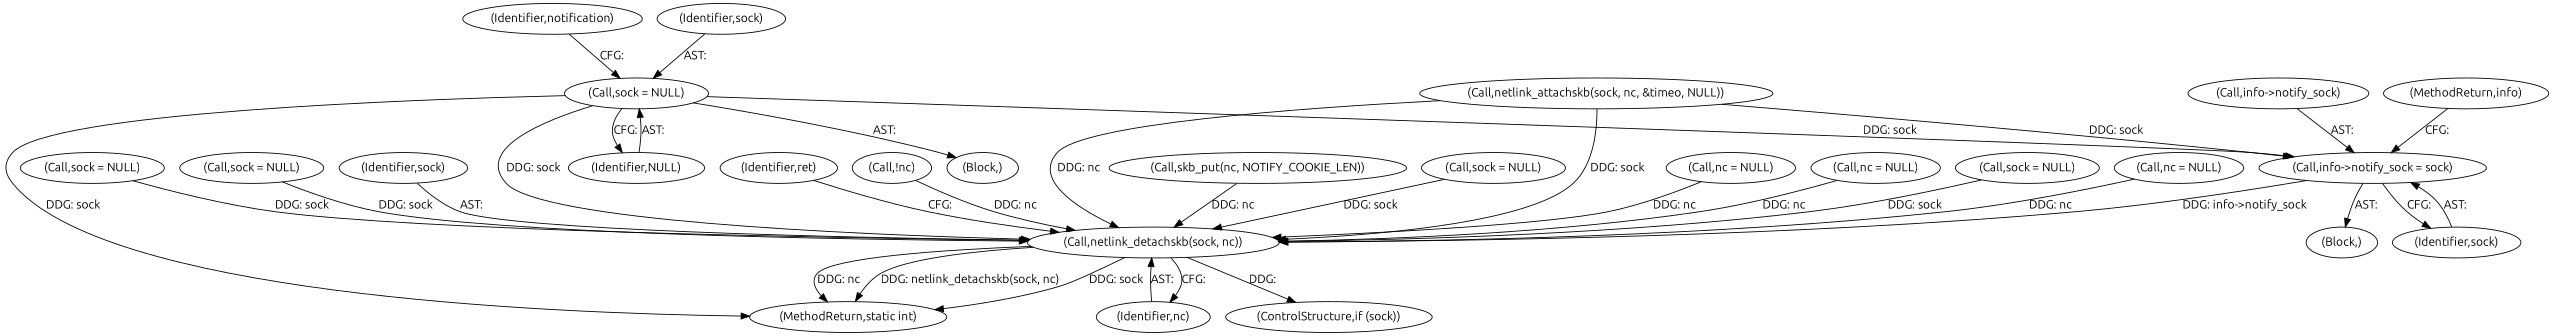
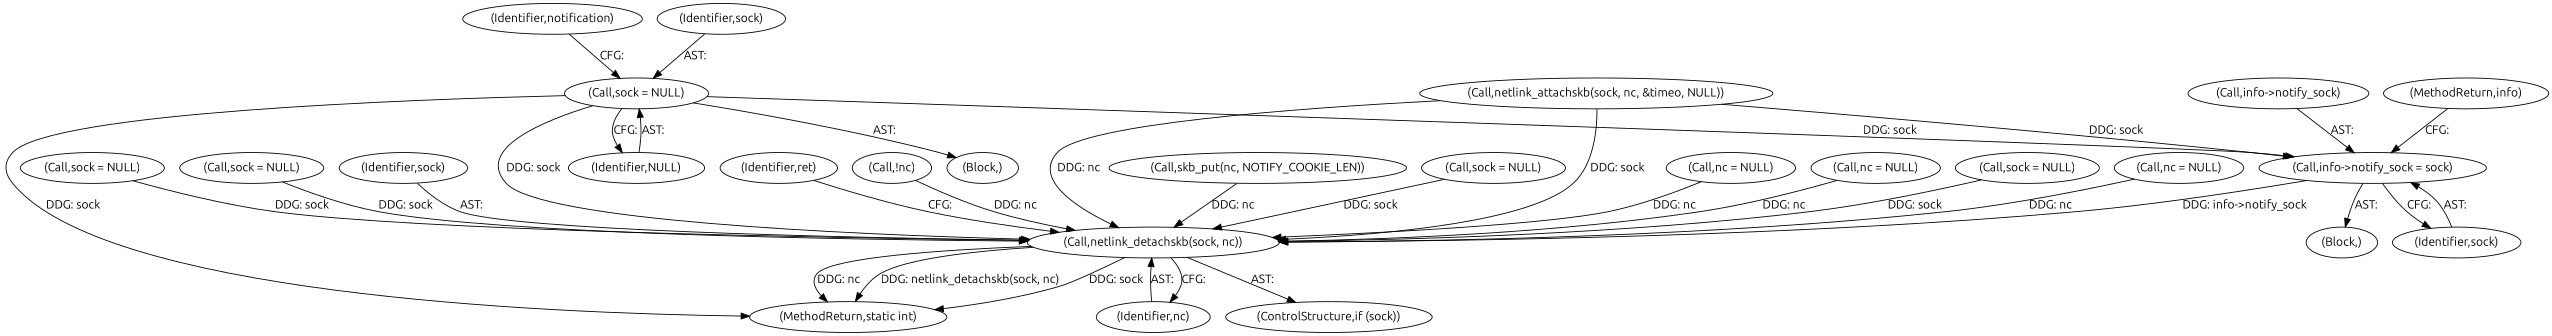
  digraph {
    fontname=Ubuntu
    node [fontname=Ubuntu]
    edge [fontname=Ubuntu]
    n1 [label="(Call,sock = NULL)"]
    n2 [label="(Call,info->notify_sock = sock)"]
    n3 [label="(Call,netlink_detachskb(sock, nc))"]
    n4 [label="(MethodReturn,static int)"]
    n5 [label="(Identifier,NULL)"]
    n6 [label="(Block,)"]
    n7 [label="(Block,)"]
    n8 [label="(Identifier,sock)"]
    n9 [label="(Identifier,nc)"]
    n10 [label="(ControlStructure,if (sock))"]
    n11 [label="(Call,nc = NULL)"]
    n12 [label="(Call,nc = NULL)"]
    n13 [label="(Identifier,ret)"]
    n14 [label="(Call,!nc)"]
    n15 [label="(Call,skb_put(nc, NOTIFY_COOKIE_LEN))"]
    n16 [label="(Call,sock = NULL)"]
    n17 [label="(Identifier,notification)"]
    n18 [label="(Call,netlink_attachskb(sock, nc, &timeo, NULL))"]
    n19 [label="(Call,sock = NULL)"]
    n20 [label="(Call,info->notify_sock)"]
    n21 [label="(Call,nc = NULL)"]
    n22 [label="(MethodReturn,info)"]
    n23 [label="(Identifier,sock)"]
    n24 [label="(Call,sock = NULL)"]
    n25 [label="(Call,sock = NULL)"]
    n26 [label="(Identifier,sock)"]
    n1 -> n2 [label="DDG: sock"]
    n1 -> n3 [label="DDG: sock"]
    n1 -> n4 [label="DDG: sock"]
    n1 -> n5 [label="CFG: "]
    n1 -> n6 [label="AST: "]
    n2 -> n3 [label="DDG: info->notify_sock"]
    n2 -> n7 [label="AST: "]
    n2 -> n8 [label="CFG: "]
    n3 -> n4 [label="DDG: nc"]
    n3 -> n4 [label="DDG: netlink_detachskb(sock, nc)"]
    n3 -> n4 [label="DDG: sock"]
    n3 -> n9 [label="CFG: "]
-   n3 -> n10 [label="DDG: "]
+   n3 -> n10 [label="AST: "]
    n5 -> n1 [label="AST: "]
    n8 -> n2 [label="AST: "]
    n9 -> n3 [label="AST: "]
    n11 -> n3 [label="DDG: nc"]
    n12 -> n3 [label="DDG: nc"]
    n13 -> n3 [label="CFG: "]
    n14 -> n3 [label="DDG: nc"]
    n15 -> n3 [label="DDG: nc"]
    n16 -> n3 [label="DDG: sock"]
    n17 -> n1 [label="CFG: "]
    n18 -> n2 [label="DDG: sock"]
    n18 -> n3 [label="DDG: sock"]
    n18 -> n3 [label="DDG: nc"]
    n19 -> n3 [label="DDG: sock"]
    n20 -> n2 [label="AST: "]
    n21 -> n3 [label="DDG: nc"]
    n22 -> n2 [label="CFG: "]
    n23 -> n1 [label="AST: "]
    n24 -> n3 [label="DDG: sock"]
    n25 -> n3 [label="DDG: sock"]
    n26 -> n3 [label="AST: "]
  }
